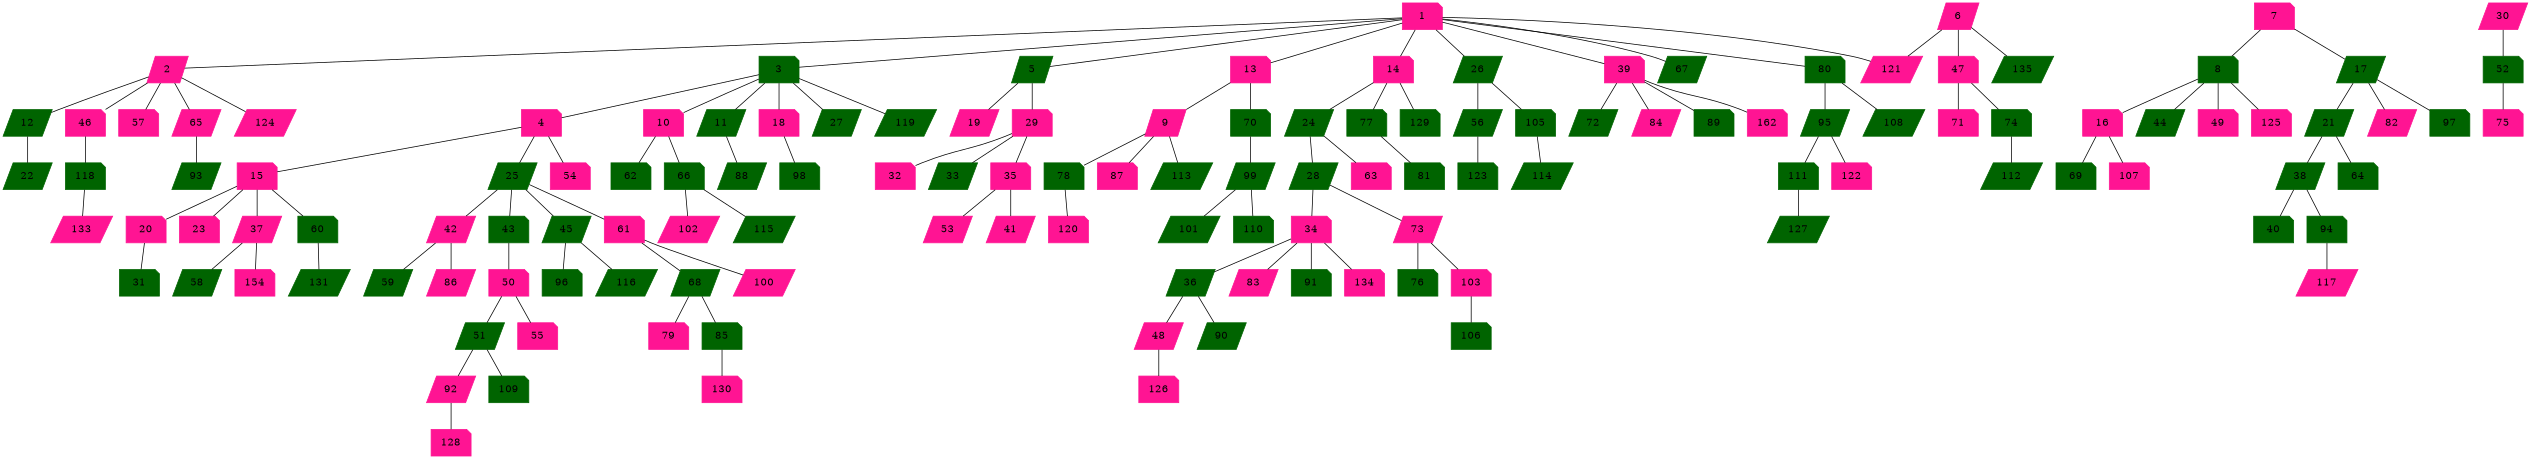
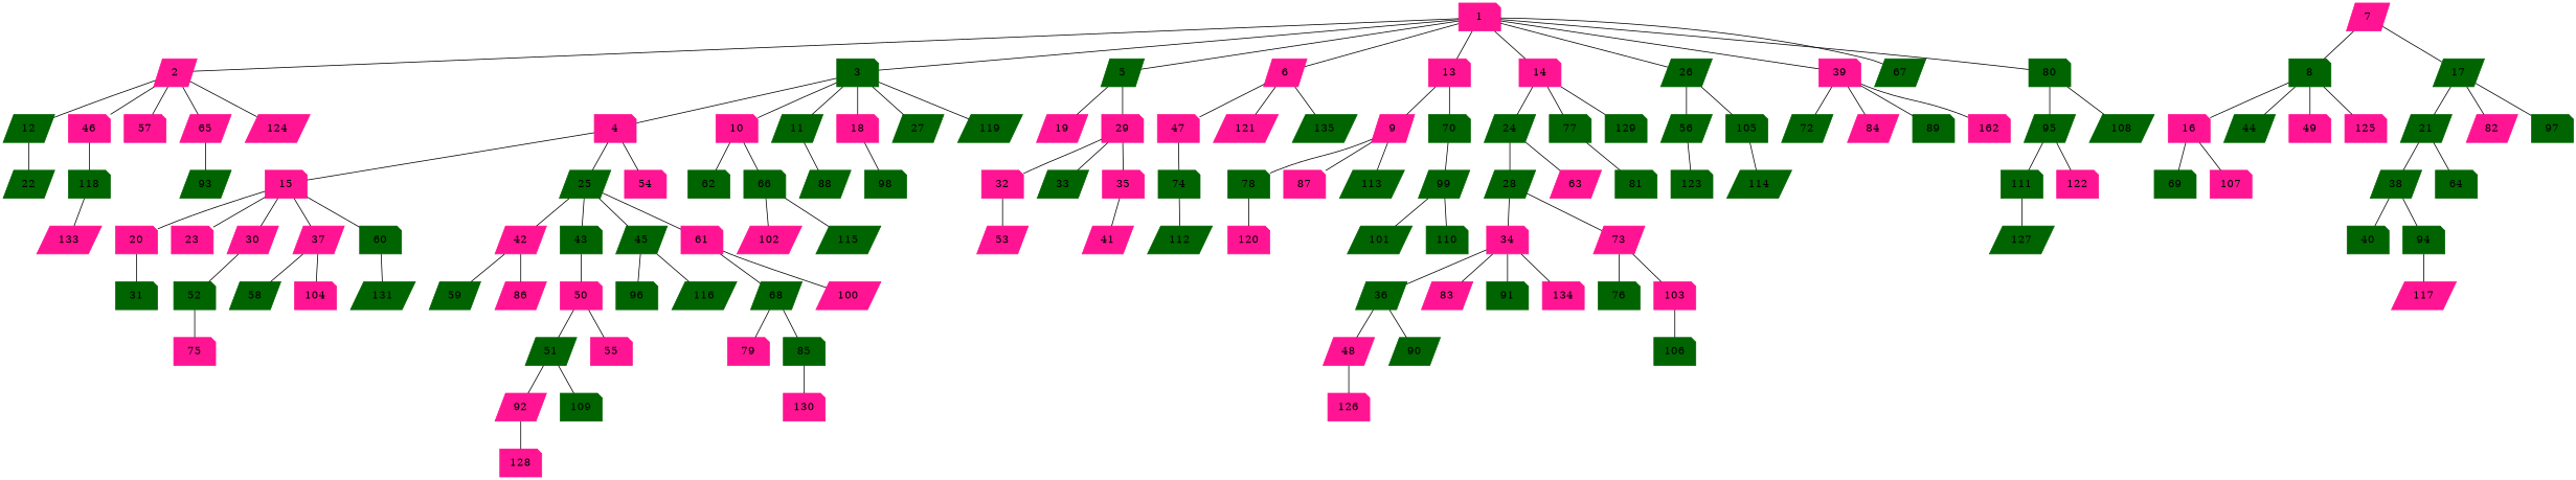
  graph {
    node [color=darkgreen shape=note style=filled]
    1 [color=deeppink]
    2 [color=deeppink shape=parallelogram]
    3
    5 [shape=parallelogram]
    6 [color=deeppink shape=parallelogram]
    13 [color=deeppink]
    14 [color=deeppink]
    26 [shape=parallelogram]
    39 [color=deeppink]
    67 [shape=parallelogram]
    80
    12 [shape=parallelogram]
    46 [color=deeppink]
    57 [color=deeppink]
    65 [color=deeppink shape=parallelogram]
    124 [color=deeppink shape=parallelogram]
    4 [color=deeppink]
    10 [color=deeppink]
    11 [shape=parallelogram]
    18 [color=deeppink]
    27 [shape=parallelogram]
    119 [shape=parallelogram]
    19 [color=deeppink shape=parallelogram]
    29 [color=deeppink]
    47 [color=deeppink]
    121 [color=deeppink shape=parallelogram]
    135 [shape=parallelogram]
    9 [color=deeppink shape=parallelogram]
    78
    87 [color=deeppink]
    113 [shape=parallelogram]
    70
    24 [shape=parallelogram]
    77
    129
    56 [shape=parallelogram]
    105
    72 [shape=parallelogram]
    84 [color=deeppink shape=parallelogram]
    89
    n41 [color=deeppink label=162]
    95 [shape=parallelogram]
    108 [shape=parallelogram]
-   7 [color=deeppink]
+   7 [color=deeppink shape=parallelogram]
    8
    17 [shape=parallelogram]
    22 [shape=parallelogram]
    118
    93 [shape=parallelogram]
    15 [color=deeppink]
    25 [shape=parallelogram]
    54 [color=deeppink]
    62
    66
    88 [shape=parallelogram]
    98
    20 [color=deeppink]
    23 [color=deeppink]
    30 [color=deeppink shape=parallelogram]
    37 [color=deeppink shape=parallelogram]
    60
    42 [color=deeppink shape=parallelogram]
    43
    45 [shape=parallelogram]
    61 [color=deeppink]
    32 [color=deeppink]
    33 [shape=parallelogram]
    35 [color=deeppink]
-   71 [color=deeppink]
    74
    16 [color=deeppink]
    44 [shape=parallelogram]
    49 [color=deeppink]
    125 [color=deeppink]
    21 [shape=parallelogram]
    82 [color=deeppink shape=parallelogram]
    97
    69
    107 [color=deeppink]
    120 [color=deeppink]
    102 [color=deeppink shape=parallelogram]
    115 [shape=parallelogram]
    99 [shape=parallelogram]
    28 [shape=parallelogram]
-   63 [color=deeppink]
+   63 [color=deeppink shape=parallelogram]
    81
    31
    52
    58 [shape=parallelogram]
-   104 [color=deeppink label=154]
+   104 [color=deeppink]
    131 [shape=parallelogram]
    38 [shape=parallelogram]
    64
    40
    94
    34 [color=deeppink]
    73 [color=deeppink shape=parallelogram]
    59 [shape=parallelogram]
    86 [color=deeppink shape=parallelogram]
    50 [color=deeppink]
    96
    116 [shape=parallelogram]
    68 [shape=parallelogram]
    100 [color=deeppink shape=parallelogram]
    123
    114 [shape=parallelogram]
    36 [shape=parallelogram]
    83 [color=deeppink shape=parallelogram]
    91
    134 [color=deeppink]
    76
    103 [color=deeppink]
    53 [color=deeppink shape=parallelogram]
    41 [color=deeppink shape=parallelogram]
    75 [color=deeppink]
    48 [color=deeppink shape=parallelogram]
    90 [shape=parallelogram]
    126 [color=deeppink]
    117 [color=deeppink shape=parallelogram]
    51 [shape=parallelogram]
    55 [color=deeppink]
    133 [color=deeppink shape=parallelogram]
    112 [shape=parallelogram]
    92 [color=deeppink shape=parallelogram]
    109
    128 [color=deeppink]
    79 [color=deeppink]
    85
    130 [color=deeppink]
    101 [shape=parallelogram]
    110
    106
    111
    122 [color=deeppink]
    127 [shape=parallelogram]
    1 -- 2
    1 -- 3
    1 -- 5
-   1 -- 121
+   1 -- 6
    1 -- 13
    1 -- 14
    1 -- 26
    1 -- 39
    1 -- 67
    1 -- 80
    2 -- 12
    2 -- 46
    2 -- 57
    2 -- 65
    2 -- 124
    3 -- 4
    3 -- 10
    3 -- 11
    3 -- 18
    3 -- 27
    3 -- 119
    5 -- 19
    5 -- 29
    6 -- 47
    6 -- 121
    6 -- 135
    13 -- 9
    13 -- 70
    14 -- 24
    14 -- 77
    14 -- 129
    26 -- 56
    26 -- 105
    39 -- 72
    39 -- 84
    39 -- 89
    39 -- n41
    80 -- 95
    80 -- 108
    12 -- 22
    46 -- 118
    65 -- 93
    4 -- 15
    4 -- 25
    4 -- 54
    10 -- 62
    10 -- 66
    11 -- 88
    18 -- 98
    29 -- 32
    29 -- 33
    29 -- 35
-   47 -- 71
    47 -- 74
    9 -- 78
    9 -- 87
    9 -- 113
    78 -- 120
    70 -- 99
    24 -- 28
    24 -- 63
    77 -- 81
    56 -- 123
    105 -- 114
    95 -- 111
    95 -- 122
    7 -- 8
    7 -- 17
    8 -- 16
    8 -- 44
    8 -- 49
    8 -- 125
    17 -- 21
    17 -- 82
    17 -- 97
    118 -- 133
    15 -- 20
    15 -- 23
+   15 -- 30
    15 -- 37
    15 -- 60
    25 -- 42
    25 -- 43
    25 -- 45
    25 -- 61
    66 -- 102
    66 -- 115
    20 -- 31
    30 -- 52
    37 -- 58
    37 -- 104
    60 -- 131
    42 -- 59
    42 -- 86
    43 -- 50
    45 -- 96
    45 -- 116
    61 -- 68
    61 -- 100
-   35 -- 53
+   32 -- 53
    35 -- 41
    74 -- 112
    16 -- 69
    16 -- 107
    21 -- 38
    21 -- 64
    99 -- 101
    99 -- 110
    28 -- 34
    28 -- 73
    52 -- 75
    38 -- 40
    38 -- 94
    94 -- 117
    34 -- 36
    34 -- 83
    34 -- 91
    34 -- 134
    73 -- 76
    73 -- 103
    50 -- 51
    50 -- 55
    68 -- 79
    68 -- 85
    36 -- 48
    36 -- 90
    103 -- 106
    48 -- 126
    51 -- 92
    51 -- 109
    92 -- 128
    85 -- 130
    111 -- 127
  }
